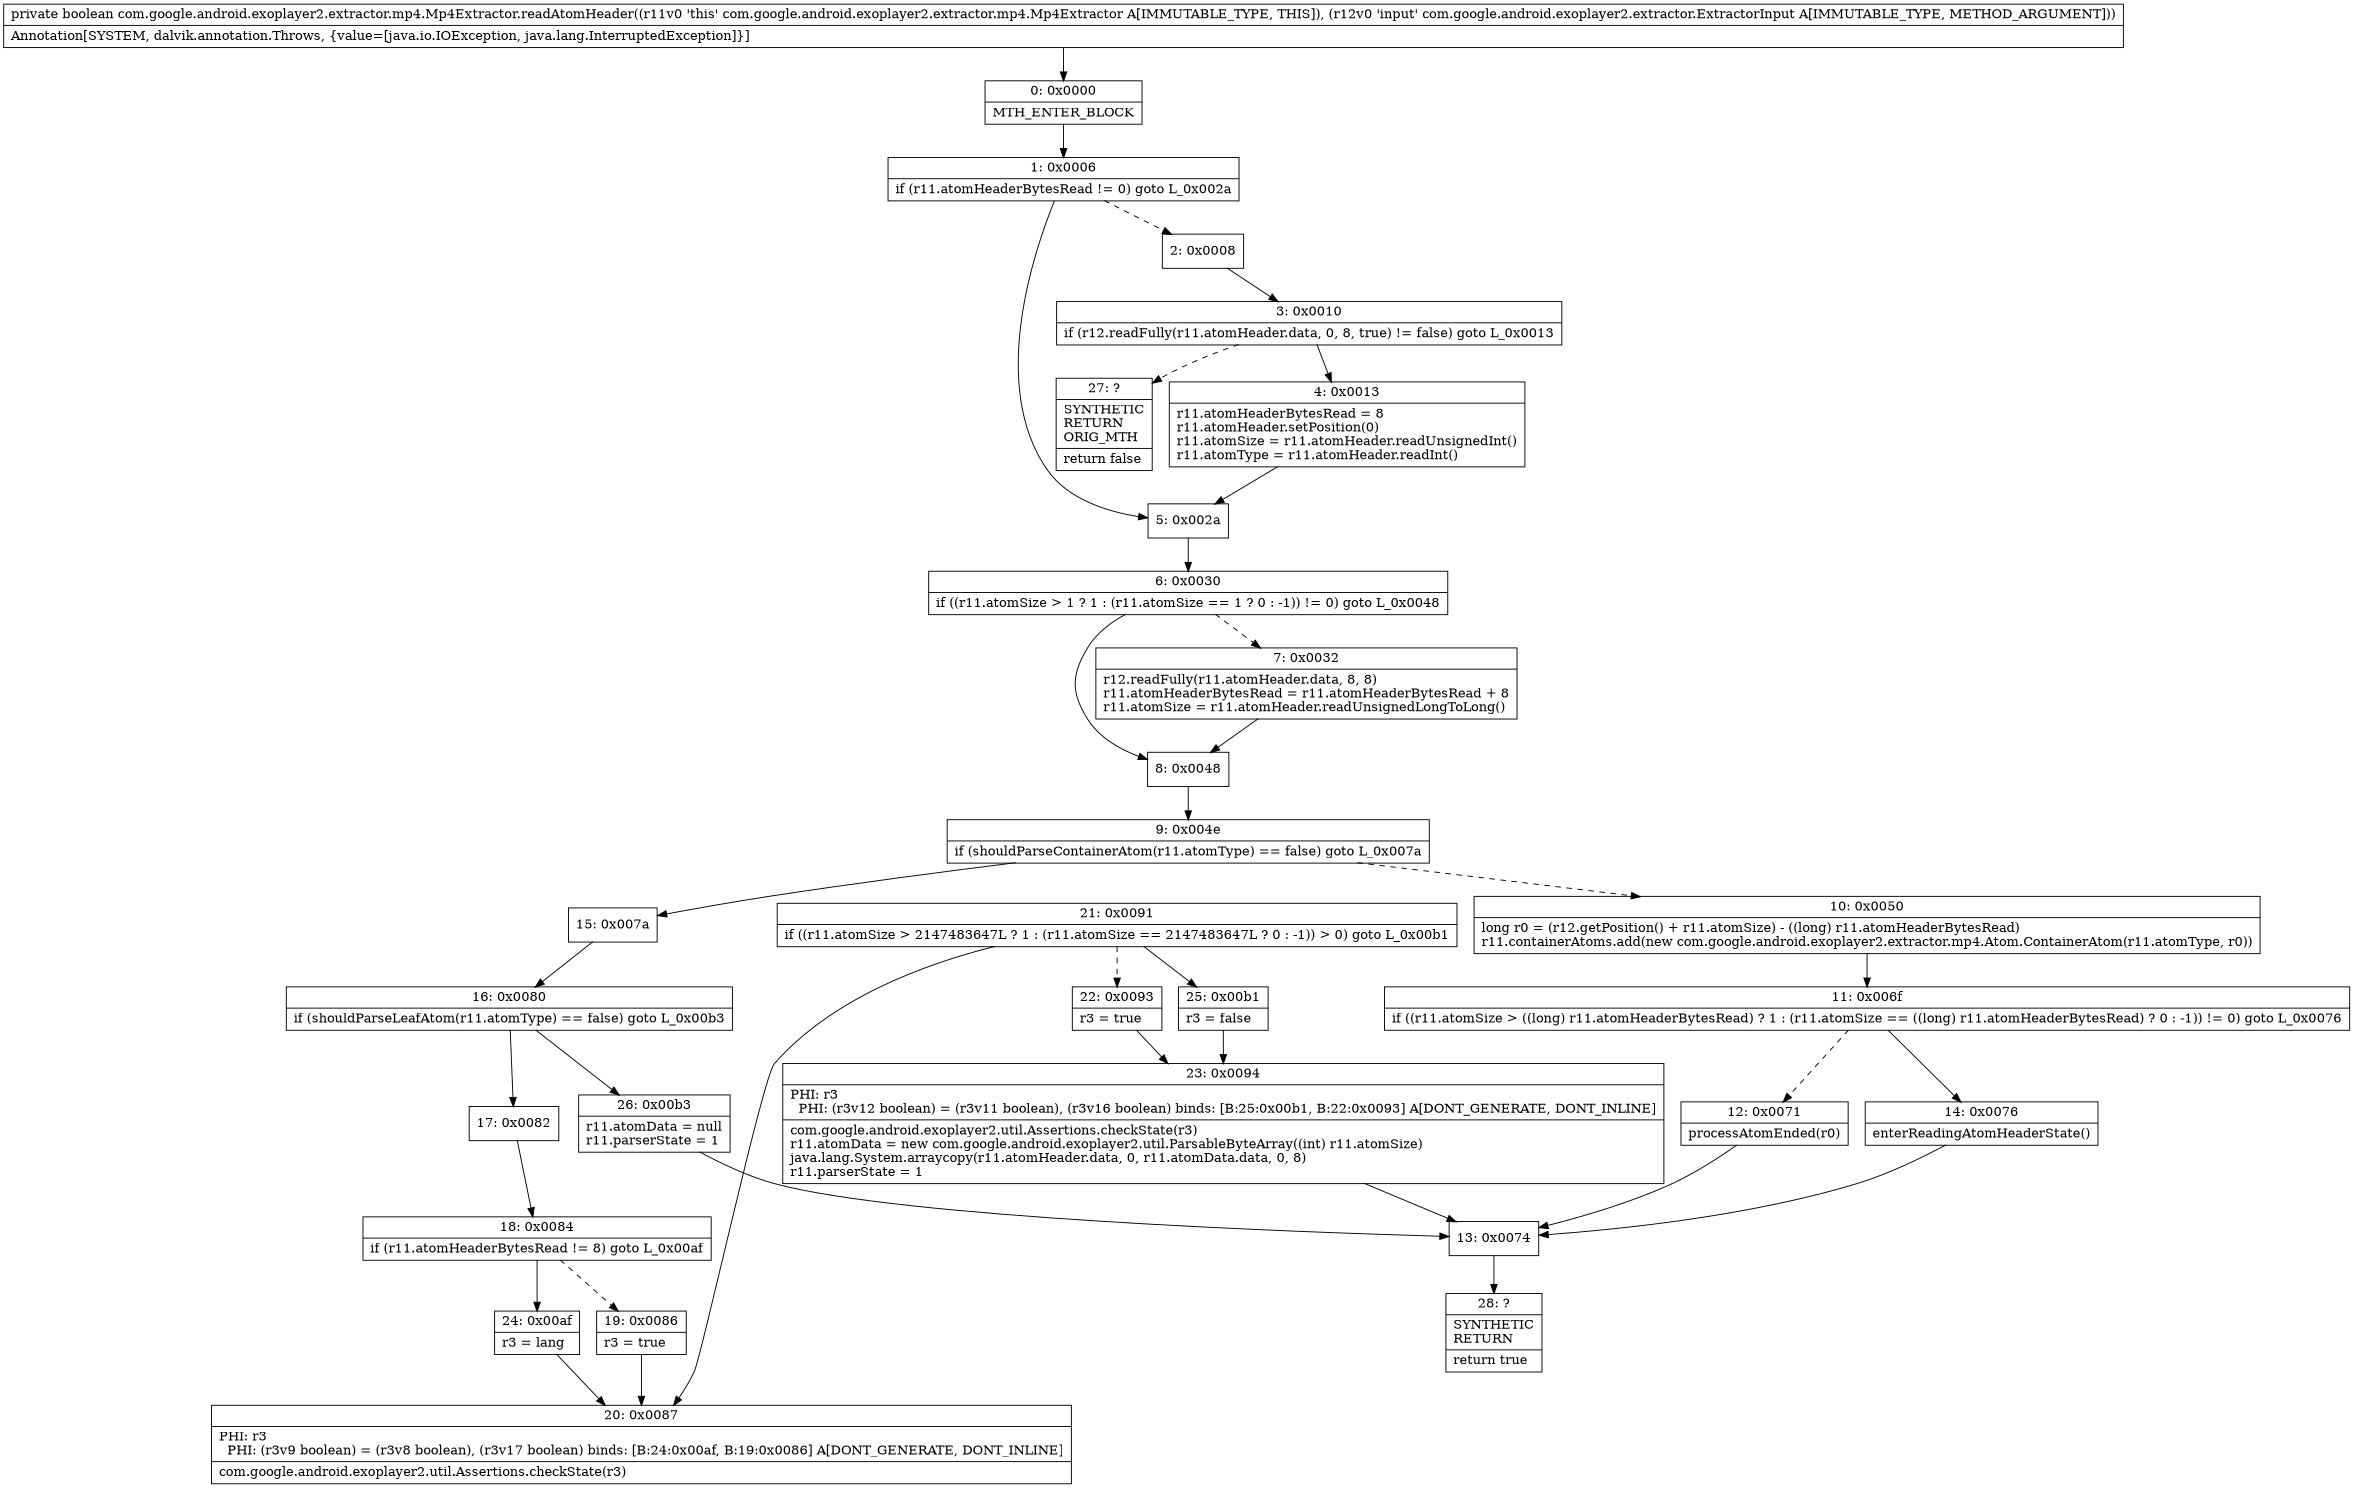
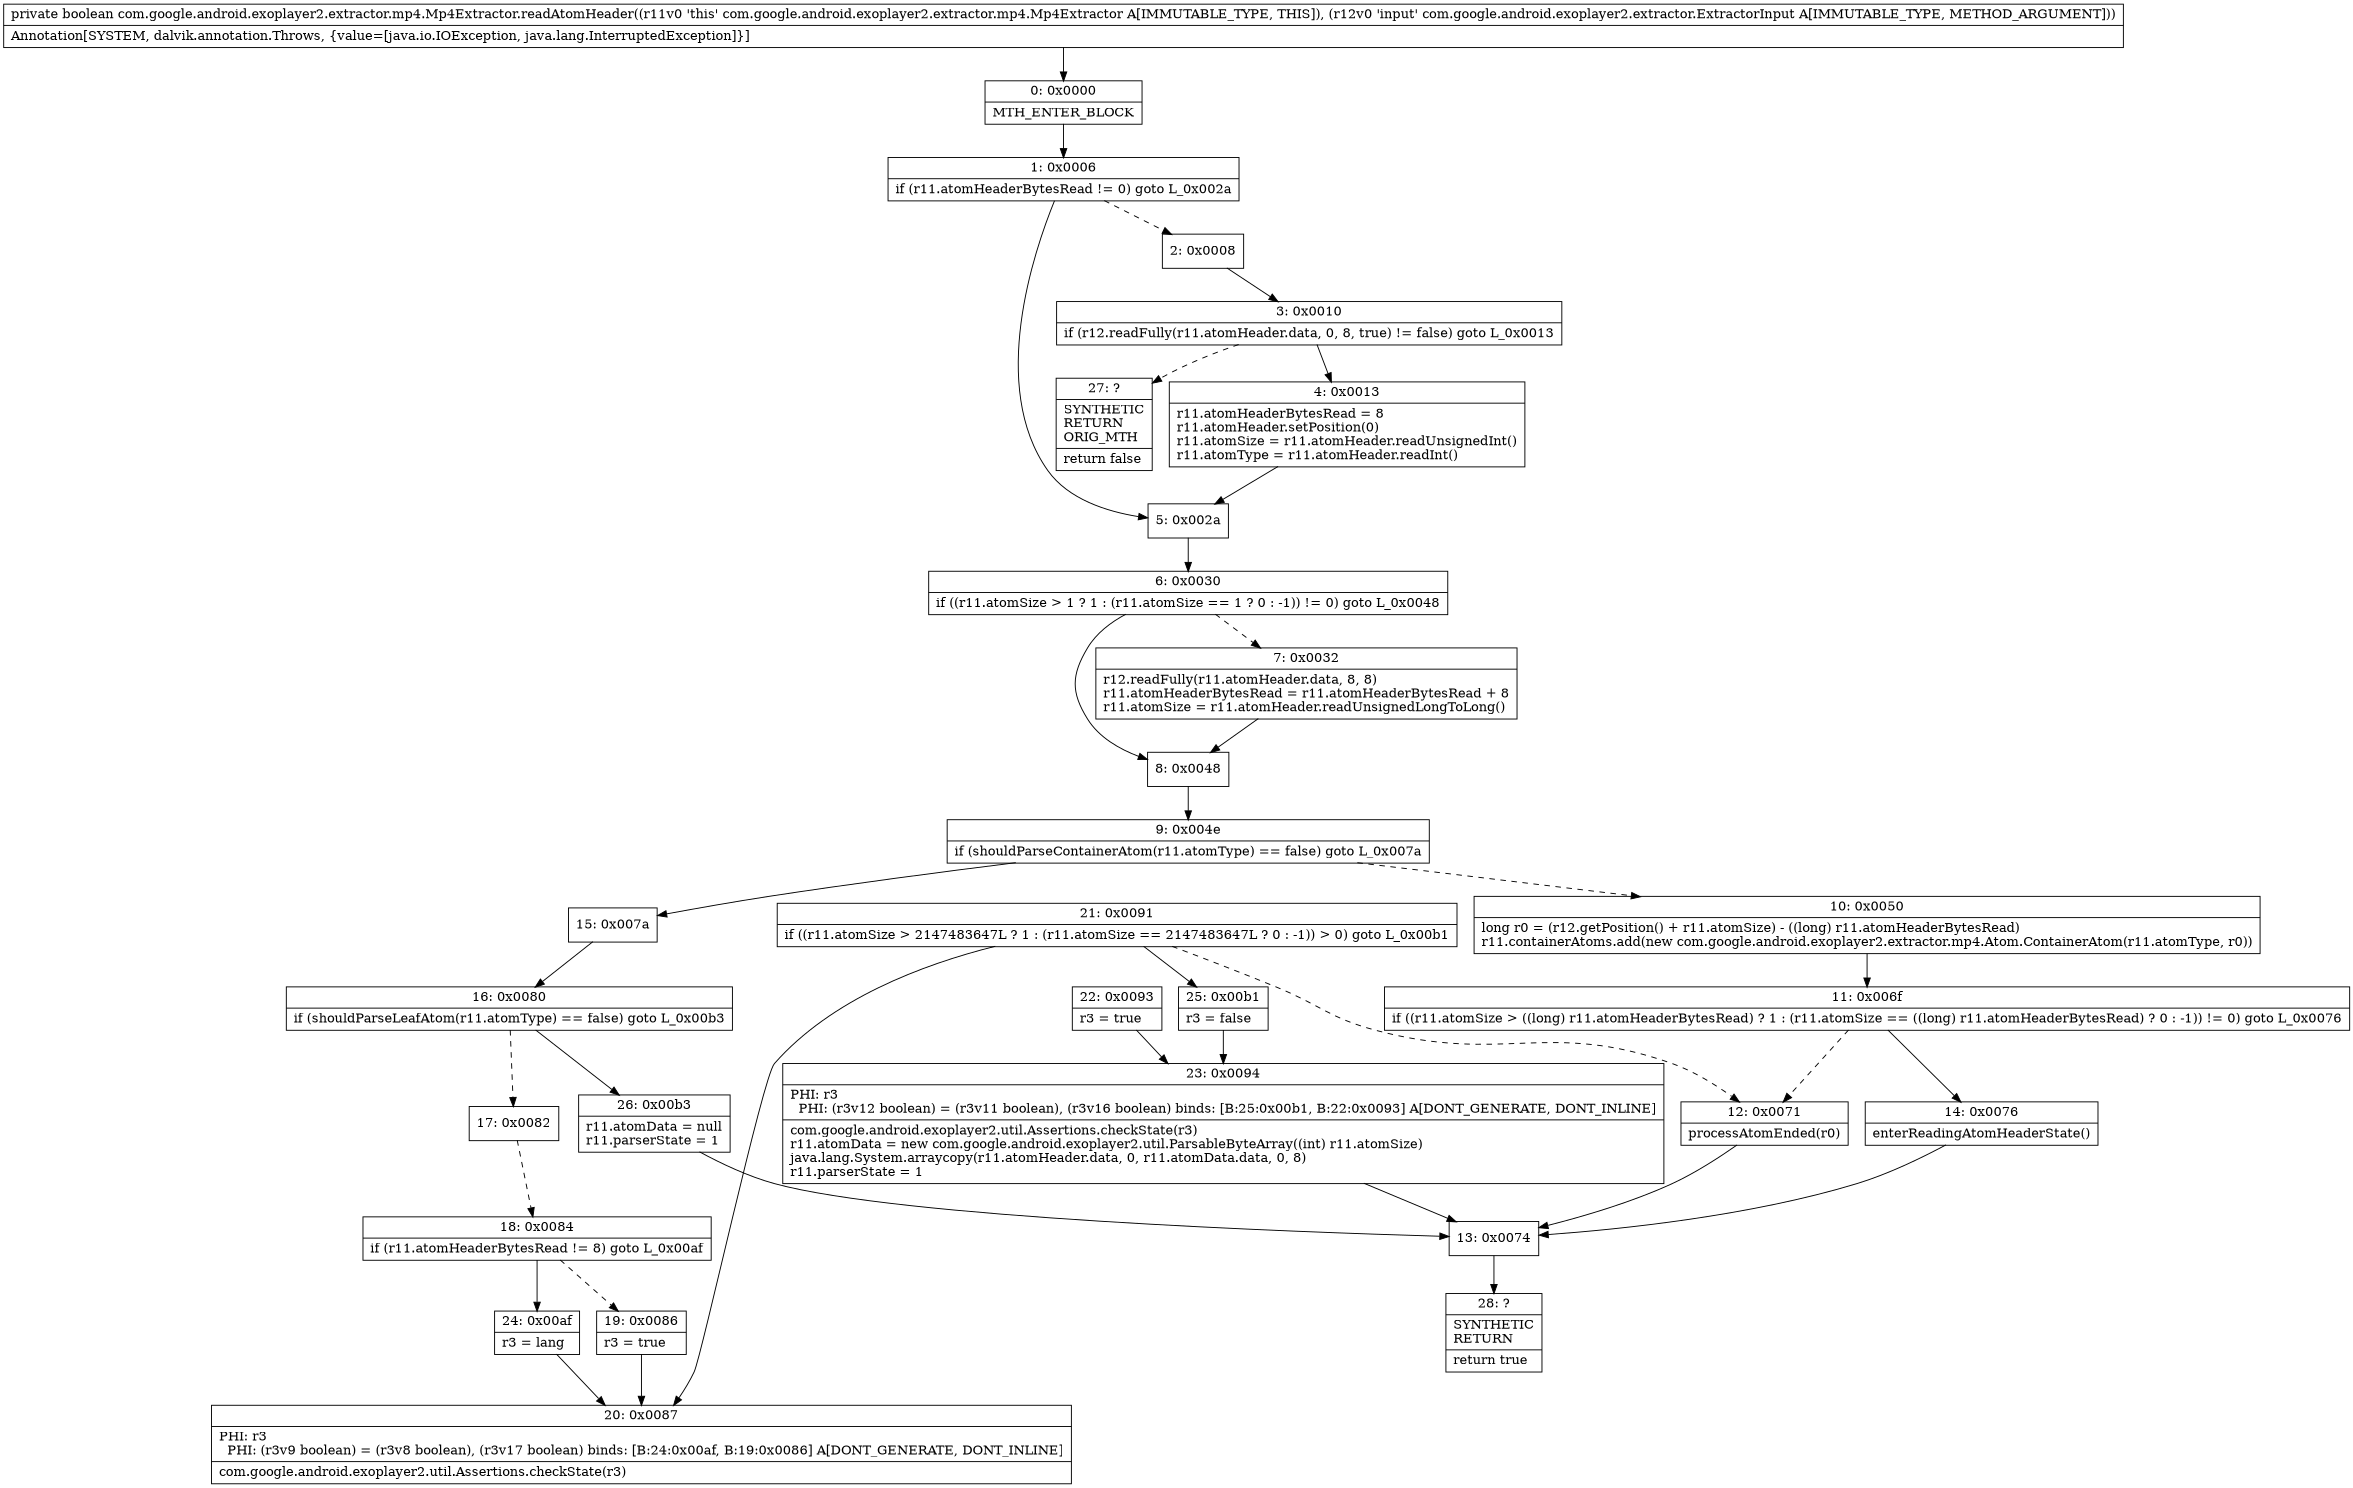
  digraph {
    node [shape=record]
    n1 [label="{0\:\ 0x0000|MTH_ENTER_BLOCK\l}"]
    n2 [label="{1\:\ 0x0006|if (r11.atomHeaderBytesRead != 0) goto L_0x002a\l}"]
    n3 [label="{2\:\ 0x0008}"]
    n4 [label="{5\:\ 0x002a}"]
    n5 [label="{3\:\ 0x0010|if (r12.readFully(r11.atomHeader.data, 0, 8, true) != false) goto L_0x0013\l}"]
    n6 [label="{6\:\ 0x0030|if ((r11.atomSize \> 1 ? 1 : (r11.atomSize == 1 ? 0 : \-1)) != 0) goto L_0x0048\l}"]
    n7 [label="{4\:\ 0x0013|r11.atomHeaderBytesRead = 8\lr11.atomHeader.setPosition(0)\lr11.atomSize = r11.atomHeader.readUnsignedInt()\lr11.atomType = r11.atomHeader.readInt()\l}"]
    n8 [label="{27\:\ ?|SYNTHETIC\lRETURN\lORIG_MTH\l|return false\l}"]
    n9 [label="{7\:\ 0x0032|r12.readFully(r11.atomHeader.data, 8, 8)\lr11.atomHeaderBytesRead = r11.atomHeaderBytesRead + 8\lr11.atomSize = r11.atomHeader.readUnsignedLongToLong()\l}"]
    n10 [label="{8\:\ 0x0048}"]
    n11 [label="{9\:\ 0x004e|if (shouldParseContainerAtom(r11.atomType) == false) goto L_0x007a\l}"]
    n12 [label="{10\:\ 0x0050|long r0 = (r12.getPosition() + r11.atomSize) \- ((long) r11.atomHeaderBytesRead)\lr11.containerAtoms.add(new com.google.android.exoplayer2.extractor.mp4.Atom.ContainerAtom(r11.atomType, r0))\l}"]
    n13 [label="{15\:\ 0x007a}"]
    n14 [label="{11\:\ 0x006f|if ((r11.atomSize \> ((long) r11.atomHeaderBytesRead) ? 1 : (r11.atomSize == ((long) r11.atomHeaderBytesRead) ? 0 : \-1)) != 0) goto L_0x0076\l}"]
    n15 [label="{16\:\ 0x0080|if (shouldParseLeafAtom(r11.atomType) == false) goto L_0x00b3\l}"]
    n16 [label="{12\:\ 0x0071|processAtomEnded(r0)\l}"]
    n17 [label="{14\:\ 0x0076|enterReadingAtomHeaderState()\l}"]
    n18 [label="{13\:\ 0x0074}"]
    n19 [label="{28\:\ ?|SYNTHETIC\lRETURN\l|return true\l}"]
    n20 [label="{17\:\ 0x0082}"]
    n21 [label="{26\:\ 0x00b3|r11.atomData = null\lr11.parserState = 1\l}"]
    n22 [label="{18\:\ 0x0084|if (r11.atomHeaderBytesRead != 8) goto L_0x00af\l}"]
    n23 [label="{19\:\ 0x0086|r3 = true\l}"]
    n24 [label="{24\:\ 0x00af|r3 = lang\l}"]
    n25 [label="{20\:\ 0x0087|PHI: r3 \l  PHI: (r3v9 boolean) = (r3v8 boolean), (r3v17 boolean) binds: [B:24:0x00af, B:19:0x0086] A[DONT_GENERATE, DONT_INLINE]\l|com.google.android.exoplayer2.util.Assertions.checkState(r3)\l}"]
    n26 [label="{21\:\ 0x0091|if ((r11.atomSize \> 2147483647L ? 1 : (r11.atomSize == 2147483647L ? 0 : \-1)) \> 0) goto L_0x00b1\l}"]
    n27 [label="{22\:\ 0x0093|r3 = true\l}"]
    n28 [label="{25\:\ 0x00b1|r3 = false\l}"]
    n29 [label="{23\:\ 0x0094|PHI: r3 \l  PHI: (r3v12 boolean) = (r3v11 boolean), (r3v16 boolean) binds: [B:25:0x00b1, B:22:0x0093] A[DONT_GENERATE, DONT_INLINE]\l|com.google.android.exoplayer2.util.Assertions.checkState(r3)\lr11.atomData = new com.google.android.exoplayer2.util.ParsableByteArray((int) r11.atomSize)\ljava.lang.System.arraycopy(r11.atomHeader.data, 0, r11.atomData.data, 0, 8)\lr11.parserState = 1\l}"]
    n30 [label="{private boolean com.google.android.exoplayer2.extractor.mp4.Mp4Extractor.readAtomHeader((r11v0 'this' com.google.android.exoplayer2.extractor.mp4.Mp4Extractor A[IMMUTABLE_TYPE, THIS]), (r12v0 'input' com.google.android.exoplayer2.extractor.ExtractorInput A[IMMUTABLE_TYPE, METHOD_ARGUMENT]))  | Annotation[SYSTEM, dalvik.annotation.Throws, \{value=[java.io.IOException, java.lang.InterruptedException]\}]\l}"]
    n1 -> n2
    n2 -> n3 [style=dashed]
    n2 -> n4
    n3 -> n5
    n4 -> n6
    n5 -> n7
    n5 -> n8 [style=dashed]
    n6 -> n9 [style=dashed]
    n6 -> n10
    n7 -> n4
    n9 -> n10
    n10 -> n11
    n11 -> n12 [style=dashed]
    n11 -> n13
    n12 -> n14
    n13 -> n15
    n14 -> n16 [style=dashed]
    n14 -> n17
-   n15 -> n20 [style=solid]
+   n15 -> n20 [style=dashed]
    n15 -> n21
    n16 -> n18
    n17 -> n18
    n18 -> n19
-   n20 -> n22
+   n20 -> n22 [style=dashed]
    n21 -> n18
    n22 -> n23 [style=dashed]
    n22 -> n24
    n23 -> n25
    n24 -> n25
    n26 -> n25
-   n26 -> n27 [style=dashed]
+   n26 -> n16 [style=dashed]
    n26 -> n28
    n27 -> n29
    n28 -> n29
    n29 -> n18
    n30 -> n1
  }
